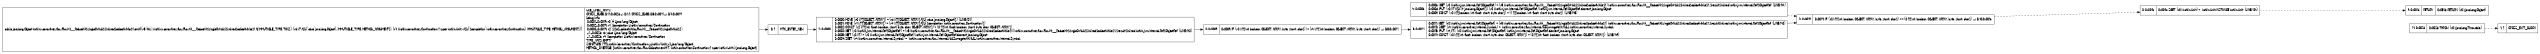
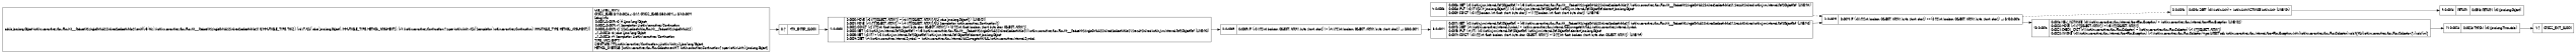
  digraph {
    fontname="Patrick Hand"
    rankdir=LR
    node [fontname="Patrick Hand" shape=record]
    edge [fontname="Patrick Hand"]
-   n1 [label="{0\:\ ?|MTH_ENTER_NEW\l}"]
+   n1 [label="{0\:\ ?|MTH_ENTER_BLOCK\l}"]
    n2 [label="{2\:\ 0x0000|0x0000: MOVE  (r0 I:??[OBJECT, ARRAY]) = (r6 I:??[OBJECT, ARRAY] A[D('value' java.lang.Object)])  (LINE:131)\l0x0001: MOVE  (r1 I:??[OBJECT, ARRAY]) = (r7 I:??[OBJECT, ARRAY] A[D('$completion' kotlin.coroutines.Continuation)]) \l0x0002: CONST  (r2 I:??[int, float, boolean, short, byte, char, OBJECT, ARRAY]) = (0 ??[int, float, boolean, short, byte, char, OBJECT, ARRAY]) \l0x0003: IGET  (r3 I:kotlin.jvm.internal.Ref$ObjectRef) = (r5 I:kotlinx.coroutines.flow.FlowKt__ReduceKt$singleOrNull$$inlined$collectWhile$1) kotlinx.coroutines.flow.FlowKt__ReduceKt$singleOrNull$$inlined$collectWhile$1.$result$inlined kotlin.jvm.internal.Ref$ObjectRef  (LINE:143)\l0x0005: IGET  (r3 I:T) = (r3 I:kotlin.jvm.internal.Ref$ObjectRef) kotlin.jvm.internal.Ref.ObjectRef.element java.lang.Object \l0x0007: SGET  (r4 I:kotlinx.coroutines.internal.Symbol) =  kotlinx.coroutines.flow.internal.NullSurrogateKt.NULL kotlinx.coroutines.internal.Symbol \l}"]
    n3 [label="{3\:\ 0x0009|0x0009: IF  (r3 I:??[int, boolean, OBJECT, ARRAY, byte, short, char]) != (r4 I:??[int, boolean, OBJECT, ARRAY, byte, short, char])  \-\> B:5:0x0011 \l}"]
    n4 [label="{5\:\ 0x0011|0x0011: IGET  (r3 I:kotlin.jvm.internal.Ref$ObjectRef) = (r5 I:kotlinx.coroutines.flow.FlowKt__ReduceKt$singleOrNull$$inlined$collectWhile$1) kotlinx.coroutines.flow.FlowKt__ReduceKt$singleOrNull$$inlined$collectWhile$1.$result$inlined kotlin.jvm.internal.Ref$ObjectRef  (LINE:148)\l0x0013: SGET  (r4 I:kotlinx.coroutines.internal.Symbol) =  kotlinx.coroutines.flow.internal.NullSurrogateKt.NULL kotlinx.coroutines.internal.Symbol \l0x0015: IPUT  (r4 I:T), (r3 I:kotlin.jvm.internal.Ref$ObjectRef) kotlin.jvm.internal.Ref.ObjectRef.element java.lang.Object \l0x0017: CONST  (r3 I:??[int, float, boolean, short, byte, char, OBJECT, ARRAY]) = (0 ??[int, float, boolean, short, byte, char, OBJECT, ARRAY])  (LINE:149)\l}"]
    n5 [label="{4\:\ 0x000b|0x000b: IGET  (r3 I:kotlin.jvm.internal.Ref$ObjectRef) = (r5 I:kotlinx.coroutines.flow.FlowKt__ReduceKt$singleOrNull$$inlined$collectWhile$1) kotlinx.coroutines.flow.FlowKt__ReduceKt$singleOrNull$$inlined$collectWhile$1.$result$inlined kotlin.jvm.internal.Ref$ObjectRef  (LINE:144)\l0x000d: IPUT  (r0 I:T A[D('it' java.lang.Object)]), (r3 I:kotlin.jvm.internal.Ref$ObjectRef) kotlin.jvm.internal.Ref.ObjectRef.element java.lang.Object \l0x000f: CONST  (r3 I:??[boolean, int, float, short, byte, char]) = (1 ??[boolean, int, float, short, byte, char])  (LINE:145)\l}"]
    n6 [label="{7\:\ 0x0019|0x0019: IF  (r3 I:??[int, boolean, OBJECT, ARRAY, byte, short, char]) == (0 ??[int, boolean, OBJECT, ARRAY, byte, short, char])  \-\> B:10:0x001e \l}"]
    n7 [label="{8\:\ 0x001b|0x001b: SGET  (r0 I:kotlin.Unit) =  kotlin.Unit.INSTANCE kotlin.Unit  (LINE:134)\l}"]
+   n8 [label="{10\:\ 0x001e|0x001e: NEW_INSTANCE  (r0 I:kotlinx.coroutines.flow.internal.AbortFlowException) =  kotlinx.coroutines.flow.internal.AbortFlowException  (LINE:132)\l0x0020: MOVE  (r1 I:??[OBJECT, ARRAY]) = (r5 I:??[OBJECT, ARRAY]) \l0x0021: CHECK_CAST (r1 I:kotlinx.coroutines.flow.FlowCollector) = (kotlinx.coroutines.flow.FlowCollector) (r1 I:??[OBJECT, ARRAY]) \l0x0023: INVOKE  (r0 I:kotlinx.coroutines.flow.internal.AbortFlowException), (r1 I:kotlinx.coroutines.flow.FlowCollector) type: DIRECT call: kotlinx.coroutines.flow.internal.AbortFlowException.\<init\>(kotlinx.coroutines.flow.FlowCollector):void A[MD:(kotlinx.coroutines.flow.FlowCollector\<?\>):void (m)]\l}"]
    n9 [label="{9\:\ 0x001d|RETURN\l|0x051d: RETURN  (r0 I:java.lang.Object) \l}"]
    n10 [label="{11\:\ 0x0026|0x0026: THROW  (r0 I:java.lang.Throwable) \l}"]
    n11 [label="{1\:\ ?|CROSS_EXIT_BLOCK\l}"]
    n12 [label="{public java.lang.Object kotlinx.coroutines.flow.FlowKt__ReduceKt$singleOrNull$$inlined$collectWhile$1.emit((r5 'this' I:kotlinx.coroutines.flow.FlowKt__ReduceKt$singleOrNull$$inlined$collectWhile$1 A[IMMUTABLE_TYPE, THIS]), (r6 I:T A[D('value' java.lang.Object), IMMUTABLE_TYPE, METHOD_ARGUMENT]), (r7 I:kotlin.coroutines.Continuation\<? super kotlin.Unit\> A[D('$completion' kotlin.coroutines.Continuation), IMMUTABLE_TYPE, METHOD_ARGUMENT]))  | USE_LINES_HINTS\lCROSS_EDGE: B:11:0x0026 \-\> B:1:?, CROSS_EDGE: B:5:0x0011 \-\> B:7:0x0019\lDebug Info:\l  0x0001\-0x0019: r0 'it' Ljava\/lang\/Object;\l  0x0002\-0x0019: r1 '$completion' Lkotlin\/coroutines\/Continuation;\l  0x0003\-0x0019: r2 '$i$a$\-collectWhile\-FlowKt__ReduceKt$singleOrNull$2' I\l  \-1 \-0x0026: r6 'value' Ljava\/lang\/Object;\l  \-1 \-0x0026: r7 '$completion' Lkotlin\/coroutines\/Continuation;\lTYPE_VARS: EMPTY\lSIGNATURE: (TT;Lkotlin\/coroutines\/Continuation\<\-Lkotlin\/Unit;\>;)Ljava\/lang\/Object;\lMETHOD_OVERRIDE: [kotlinx.coroutines.flow.FlowCollector.emit(T, kotlin.coroutines.Continuation\<? super kotlin.Unit\>):java.lang.Object]\l}"]
    n1 -> n2
    n2 -> n3
    n3 -> n4
    n4 -> n6
    n5 -> n6 [style=dashed]
    n6 -> n7 [style=dashed]
-   n7 -> n9 [style=dashed]
-   n10 -> n11 [style=dashed]
+   n6 -> n8
+   n7 -> n9
+   n8 -> n10
+   n10 -> n11
    n12 -> n1
  }
